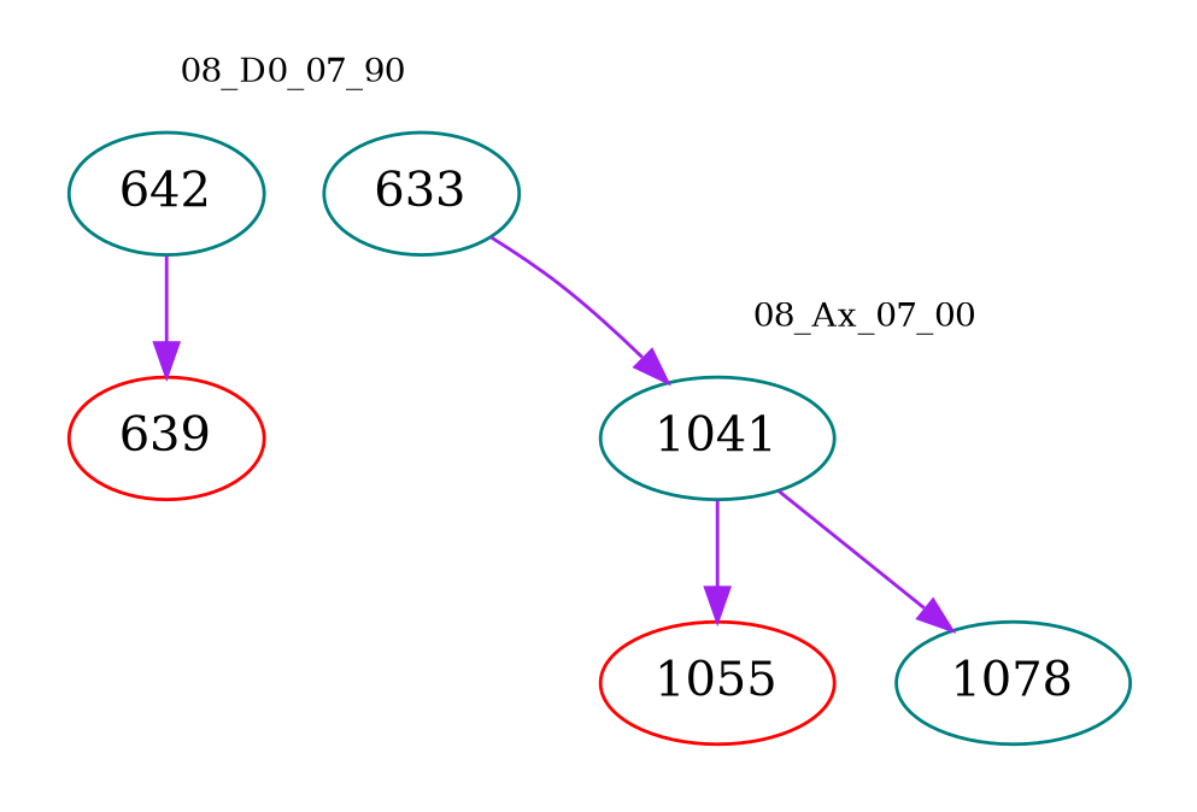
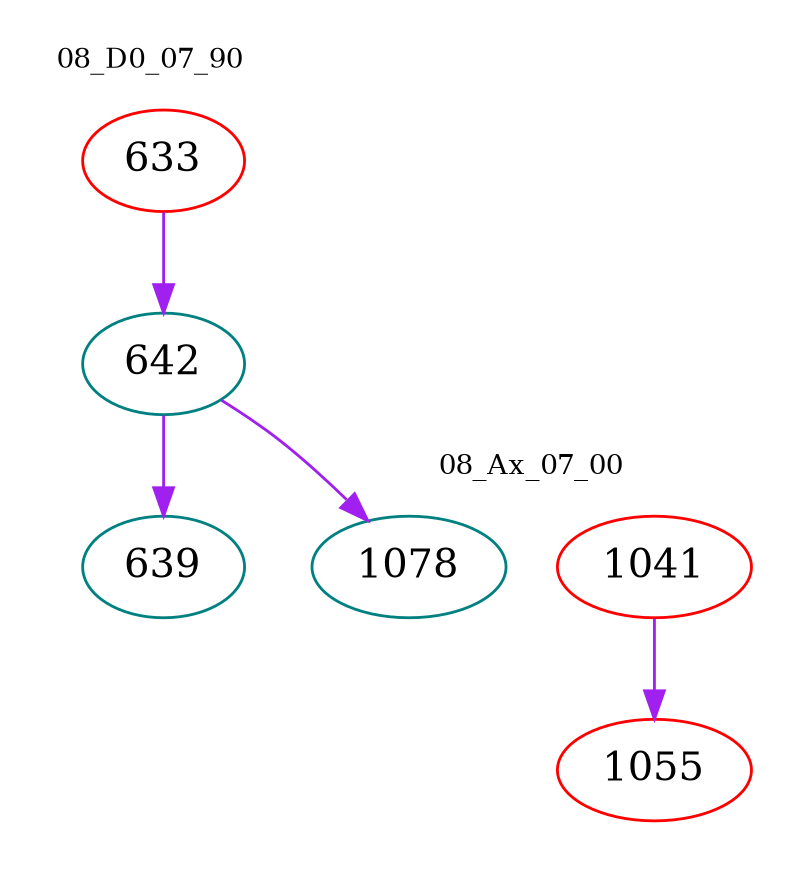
  digraph {
    node [color=red]
    edge [color=purple]
-   n1 [color=teal label=1041]
+   n1 [label=1041]
    n2 [label=1055]
    n3 [color=teal label=1078]
-   n4 [color=teal label=633]
+   n4 [label=633]
    n5 [color=teal label=642]
-   n6 [label=639]
+   n6 [color=teal label=639]
    subgraph cluster_1 {
      color=white
      fontsize=10
      label="08_Ax_07_00"
      n1
      n2
      n3
    }
    subgraph cluster_2 {
      color=white
      fontsize=10
      label="08_D0_07_90"
      n4
      n5
      n6
    }
    n1 -> n2
-   n1 -> n3
-   n4 -> n1
+   n5 -> n3
+   n4 -> n5
    n5 -> n6
  }
